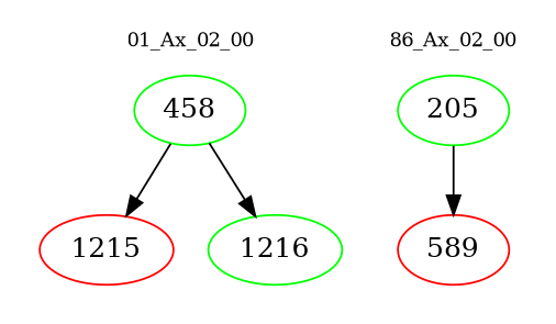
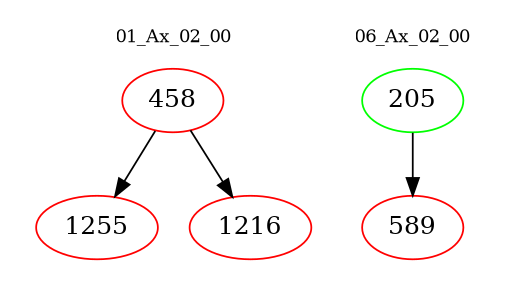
  digraph {
    node [color=red]
    edge [color=black]
-   n1 [color=green label=458]
-   n2 [label=1215]
-   n3 [color=green label=1216]
+   n1 [label=458]
+   n2 [label=1255]
+   n3 [label=1216]
    n4 [color=green label=205]
    n5 [label=589]
    subgraph cluster_1 {
      color=white
      fontsize=10
      label="01_Ax_02_00"
      n1
      n2
      n3
    }
    subgraph cluster_2 {
      color=white
      fontsize=10
-     label="86_Ax_02_00"
+     label="06_Ax_02_00"
      n4
      n5
    }
    n1 -> n2
    n1 -> n3
    n4 -> n5
  }
